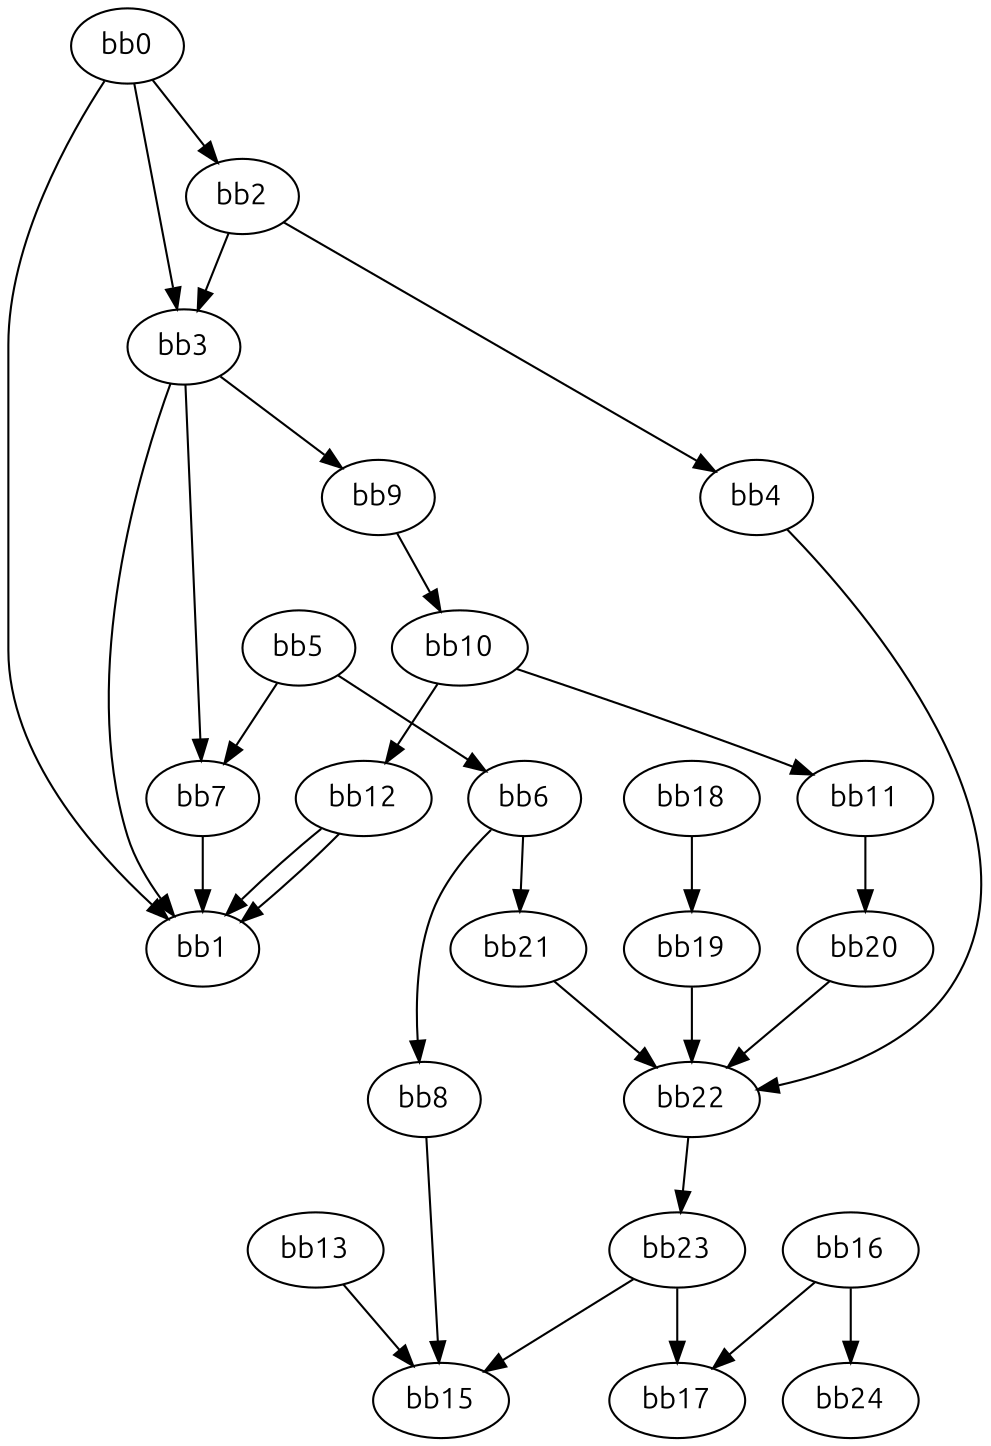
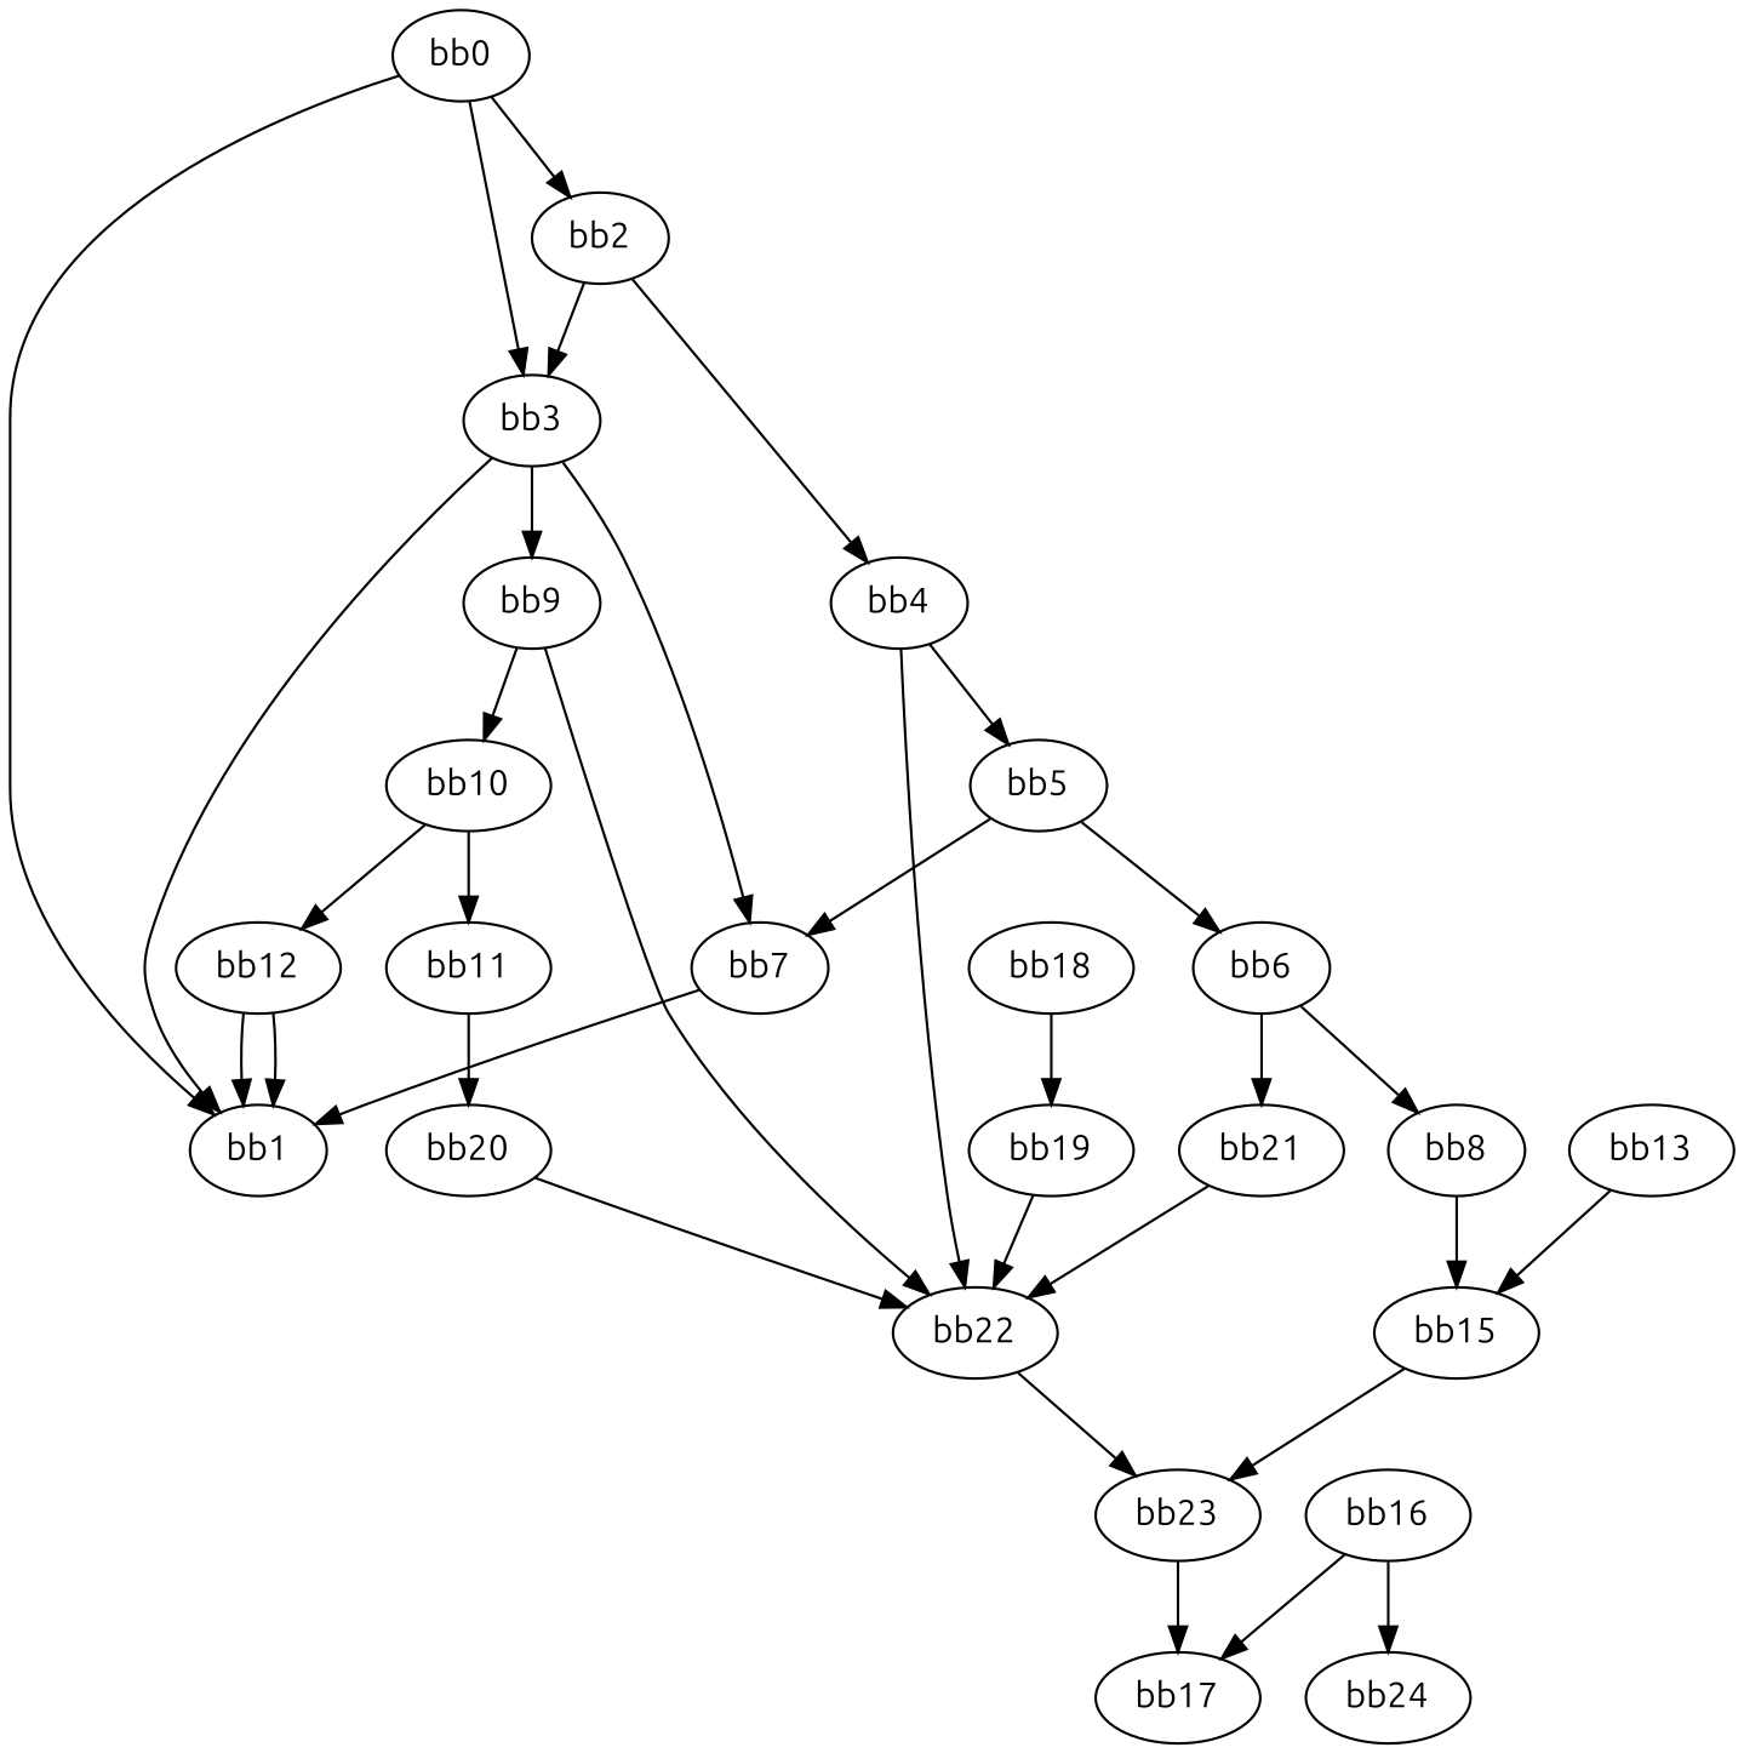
  digraph {
    fontname=Ubuntu
    node [fontname=Ubuntu]
    edge [fontname=Ubuntu]
    n1 [label="bb0\l"]
    n2 [label="bb1\l"]
    n3 [label="bb2\l"]
    n4 [label="bb3\l"]
    n5 [label="bb4\l"]
    n6 [label="bb9\l"]
    n7 [label="bb7\l"]
    n8 [label="bb18\l"]
    n9 [label="bb19\l"]
    n10 [label="bb5\l"]
    n11 [label="bb22\l"]
    n12 [label="bb10\l"]
    n13 [label="bb6\l"]
    n14 [label="bb23\l"]
    n15 [label="bb8\l"]
    n16 [label="bb21\l"]
    n17 [label="bb15\l"]
    n18 [label="bb11\l"]
    n19 [label="bb12\l"]
    n20 [label="bb20\l"]
    n21 [label="bb13\l"]
    n22 [label="bb16\l"]
    n23 [label="bb17\l"]
    n24 [label="bb24\l"]
    n1 -> n2
    n1 -> n3
    n1 -> n4
    n3 -> n4
    n3 -> n5
    n4 -> n2
    n4 -> n6
    n4 -> n7
+   n5 -> n10
    n5 -> n11
+   n6 -> n11
    n6 -> n12
    n7 -> n2
    n8 -> n9
    n9 -> n11
    n10 -> n7
    n10 -> n13
    n11 -> n14
    n12 -> n18
    n12 -> n19
    n13 -> n15
    n13 -> n16
    n14 -> n23
    n15 -> n17
    n16 -> n11
-   n14 -> n17
+   n17 -> n14
    n18 -> n20
    n19 -> n2
    n19 -> n2
    n20 -> n11
    n21 -> n17
    n22 -> n23
    n22 -> n24
  }
